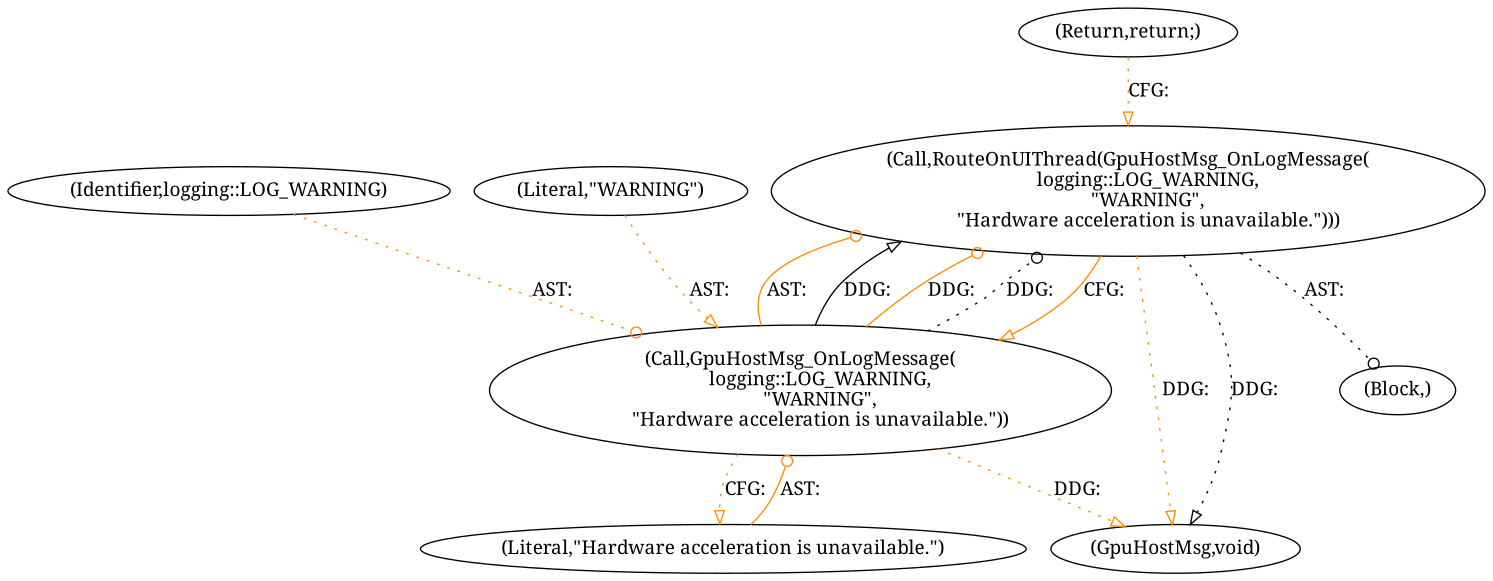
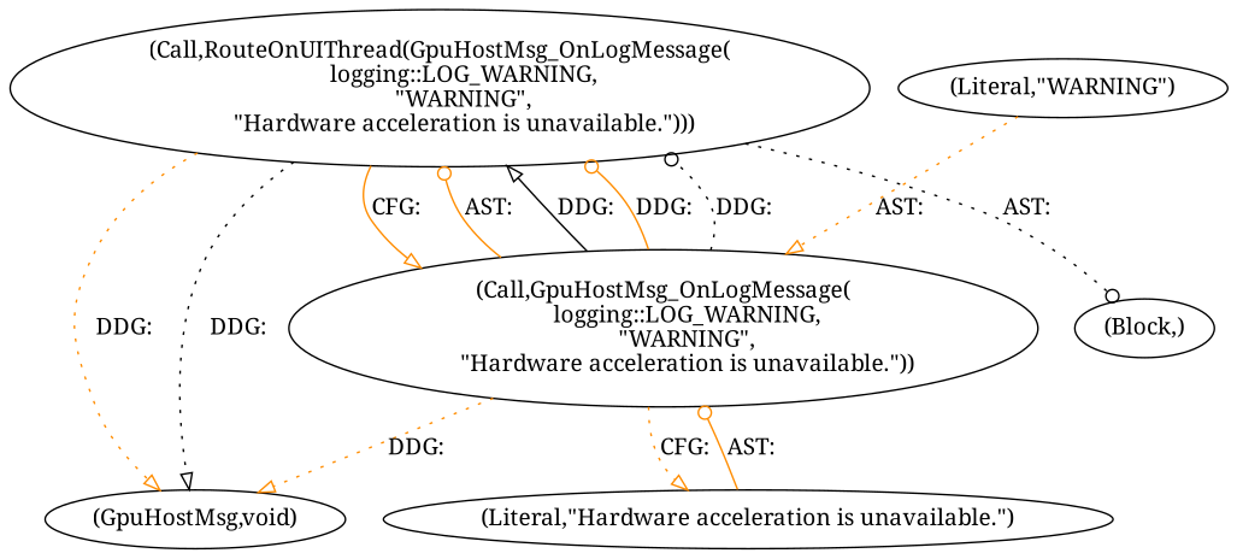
  digraph {
    fontname="Noto Serif"
    node [fontname="Noto Serif"]
    edge [arrowhead=onormal color=darkorange fontname="Noto Serif" style=dotted]
    n1 [label="(Call,RouteOnUIThread(GpuHostMsg_OnLogMessage(\n        logging::LOG_WARNING,\n        \"WARNING\",\n        \"Hardware acceleration is unavailable.\")))"]
    n2 [label="(Call,GpuHostMsg_OnLogMessage(\n        logging::LOG_WARNING,\n        \"WARNING\",\n        \"Hardware acceleration is unavailable.\"))"]
    n3 [label="(Block,)"]
    n4 [label="(GpuHostMsg,void)"]
    n5 [label="(Literal,\"Hardware acceleration is unavailable.\")"]
-   n6 [label="(Return,return;)"]
-   n7 [label="(Identifier,logging::LOG_WARNING)"]
    n8 [label="(Literal,\"WARNING\")"]
    n1 -> n2 [label="CFG: " style=solid]
    n1 -> n3 [arrowhead=odot color=black label="AST: "]
    n1 -> n4 [label="DDG: "]
    n1 -> n4 [color=black label="DDG: "]
    n2 -> n1 [arrowhead=odot label="AST: " style=solid]
    n2 -> n1 [color=black label="DDG: " style=solid]
    n2 -> n1 [arrowhead=odot label="DDG: " style=solid]
    n2 -> n1 [arrowhead=odot color=black label="DDG: "]
    n2 -> n4 [label="DDG: "]
    n2 -> n5 [label="CFG: "]
    n5 -> n2 [arrowhead=odot label="AST: " style=solid]
-   n6 -> n1 [label="CFG: "]
-   n7 -> n2 [arrowhead=odot label="AST: "]
    n8 -> n2 [label="AST: "]
  }
